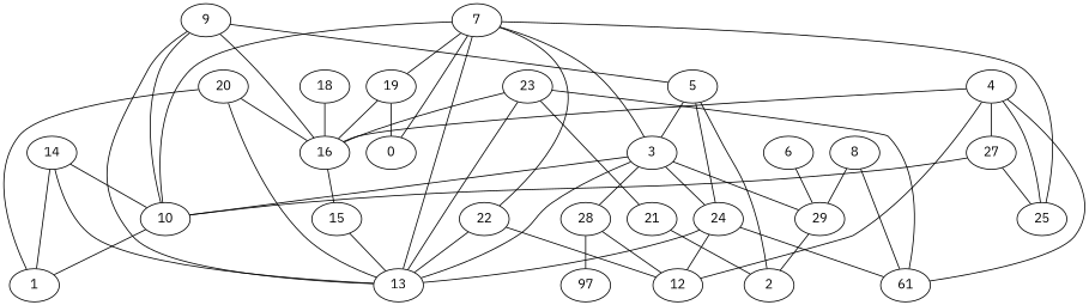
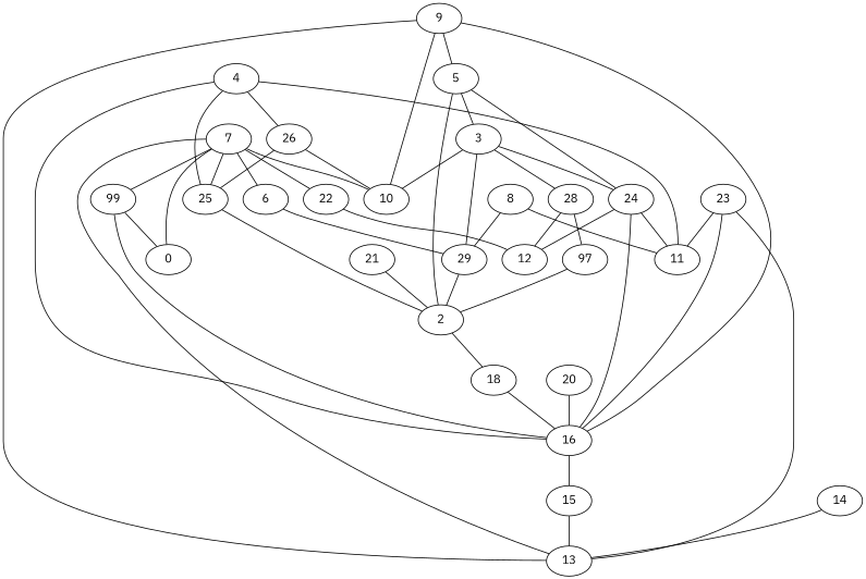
  digraph {
    fontname="IBM Plex Sans"
    node [fontname="IBM Plex Sans"]
    edge [color=black dir=none fontname="IBM Plex Sans"]
    16
    15
    13
    n4 [label=97]
    2
    18
    9
    10
    5
-   1
    3
    24
    22
    12
    7
    25
-   19
+   19 [label=99]
    6
    0
    29
    28
-   11 [label=61]
-   26 [label=27]
+   11
+   26
    14
    4
    20
    23
    21
    8
    subgraph sub_1 {
      16
      15
      13
      n4
      2
      18
      9
      10
      5
-     1
      3
      24
      22
      12
      7
      25
      19
      6
      0
      29
      28
      11
      26
      14
      4
      20
      23
      21
      8
    }
    16 -> 15
    15 -> 13
+   n4 -> 2
+   2 -> 18
    18 -> 16
    9 -> 16
    9 -> 13
    9 -> 10
    9 -> 5
-   10 -> 1
    5 -> 2
    5 -> 3
    5 -> 24
-   3 -> 13
    3 -> 10
    3 -> 24
    3 -> 29
    3 -> 28
-   24 -> 13
+   24 -> 16
    24 -> 12
    24 -> 11
-   22 -> 13
    22 -> 12
    7 -> 13
    7 -> 10
    7 -> 22
    7 -> 25
    7 -> 19
-   7 -> 3
+   7 -> 6
    7 -> 0
+   25 -> 2
    19 -> 16
    19 -> 0
    6 -> 29
    29 -> 2
    28 -> n4
    28 -> 12
    26 -> 10
    26 -> 25
    14 -> 13
-   14 -> 10
-   14 -> 1
    4 -> 16
-   4 -> 12
    4 -> 25
    4 -> 11
    4 -> 26
    20 -> 16
-   20 -> 13
-   20 -> 1
    23 -> 16
    23 -> 13
    23 -> 11
-   23 -> 21
    21 -> 2
    8 -> 29
    8 -> 11
  }
